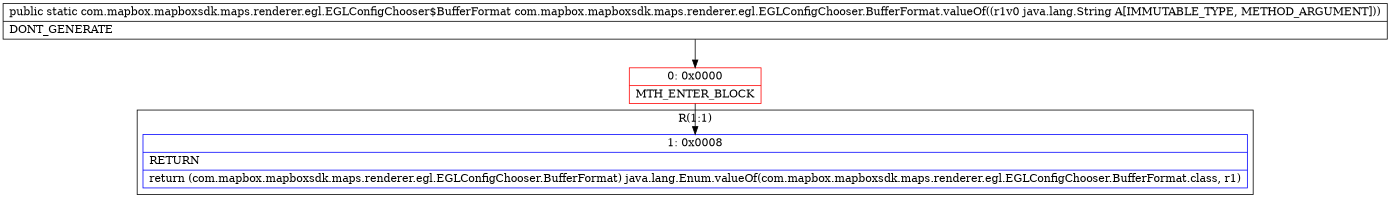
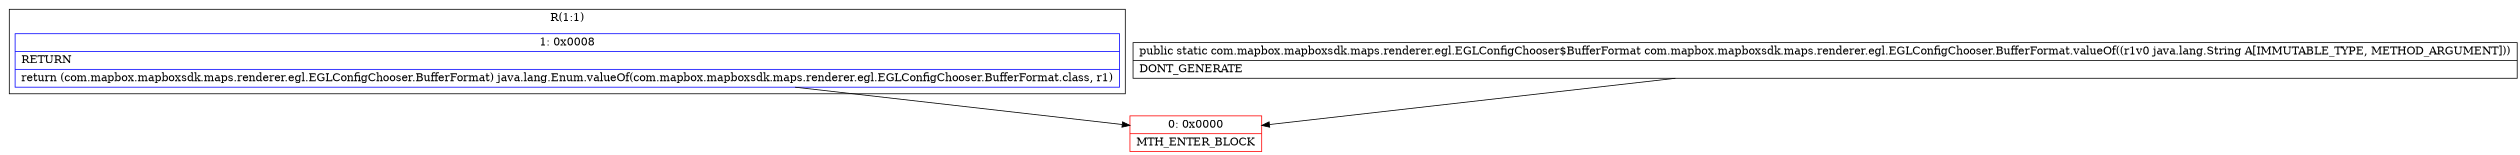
  digraph {
    node [shape=record]
    n1 [color=blue label="{1\:\ 0x0008|RETURN\l|return (com.mapbox.mapboxsdk.maps.renderer.egl.EGLConfigChooser.BufferFormat) java.lang.Enum.valueOf(com.mapbox.mapboxsdk.maps.renderer.egl.EGLConfigChooser.BufferFormat.class, r1)\l}"]
    n2 [color=red label="{0\:\ 0x0000|MTH_ENTER_BLOCK\l}"]
    n3 [label="{public static com.mapbox.mapboxsdk.maps.renderer.egl.EGLConfigChooser$BufferFormat com.mapbox.mapboxsdk.maps.renderer.egl.EGLConfigChooser.BufferFormat.valueOf((r1v0 java.lang.String A[IMMUTABLE_TYPE, METHOD_ARGUMENT]))  | DONT_GENERATE\l}"]
    subgraph cluster_1 {
      label="R(1:1)"
      n1
    }
-   n2 -> n1
+   n1 -> n2
    n3 -> n2
  }
